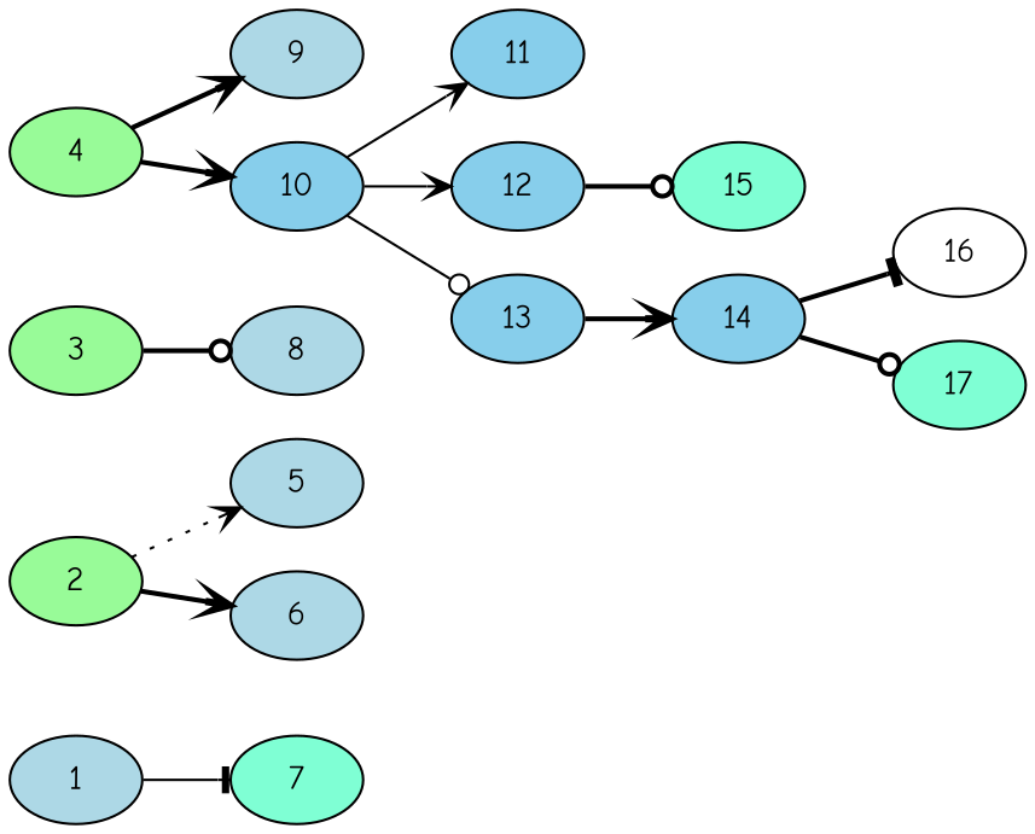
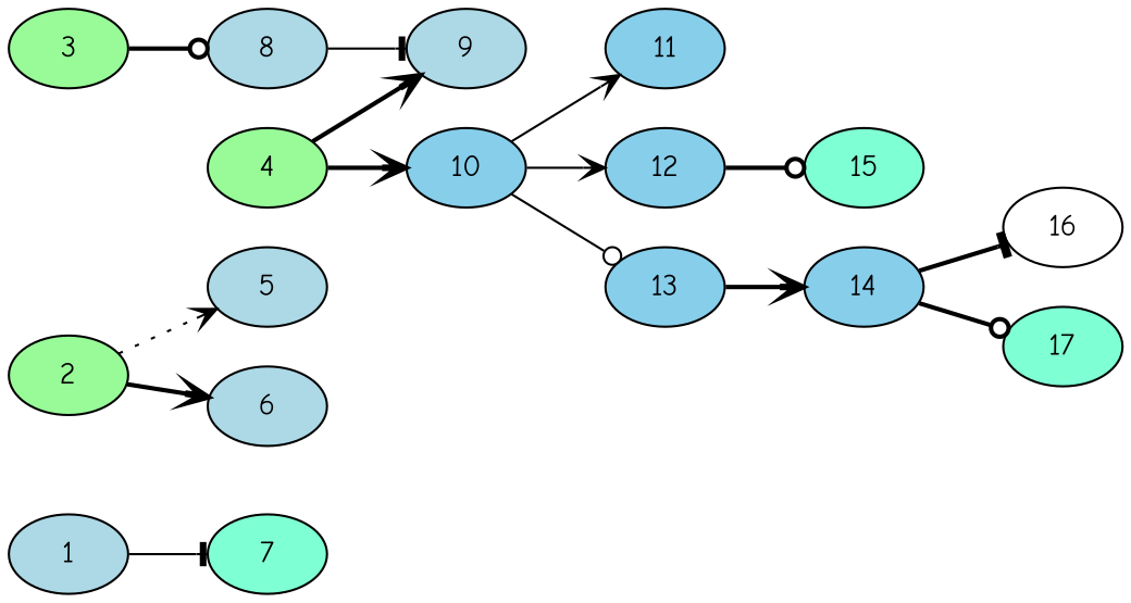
  digraph {
    fontname="Comic Neue"
    rankdir=LR
    node [alpha=0.09 fillcolor=lightblue fontname="Comic Neue" style=filled]
    edge [arrowhead=vee fontname="Comic Neue" style=bold]
    1 [expect_size=4598188409389842432]
    7 [alpha=0.01 expect_size=3847609274884685824 fillcolor=aquamarine]
    2 [alpha=0.08 expect_size=158711049797260 fillcolor=palegreen]
    5 [alpha=0.00 expect_size=31117361792679936]
    6 [alpha=0.02 expect_size=433190470586324]
    3 [alpha=0.02 expect_size=16301136609931948 fillcolor=palegreen]
    8 [alpha=0.13 expect_size=137437193873458]
    4 [alpha=0.12 expect_size=527978742972831 fillcolor=palegreen]
    9 [expect_size=67512323027238912]
    10 [alpha=0.06 expect_size=3082906126762371 fillcolor=skyblue]
    11 [alpha=0.07 expect_size=1081632992645873664 fillcolor=skyblue]
    12 [alpha=0.11 expect_size=1994475763839518 fillcolor=skyblue]
    13 [expect_size=473573152927590 fillcolor=skyblue]
    15 [alpha=0.07 expect_size=380842295219460 fillcolor=aquamarine]
    14 [alpha=0.06 expect_size=4770708901098152 fillcolor=skyblue]
    16 [alpha=0.18 expect_size=11741400247785848 fillcolor=white]
    17 [alpha=0.03 expect_size=130978451922144 fillcolor=aquamarine]
    1 -> 7 [arrowhead=tee style=solid]
    2 -> 5 [style=dotted]
    2 -> 6
    3 -> 8 [arrowhead=odot]
+   8 -> 9 [arrowhead=tee style=solid]
    4 -> 9
    4 -> 10
    10 -> 11 [style=solid]
    10 -> 12 [style=solid]
    10 -> 13 [arrowhead=odot style=solid]
    12 -> 15 [arrowhead=odot]
    13 -> 14
    14 -> 16 [arrowhead=tee]
    14 -> 17 [arrowhead=odot]
  }
